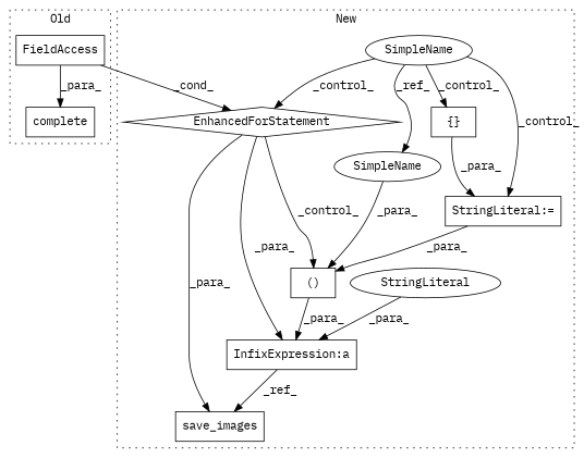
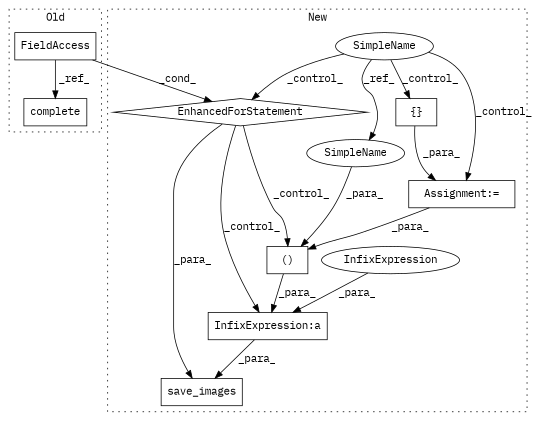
  digraph {
    fontname="IBM Plex Mono"
    node [a=32 fontname="IBM Plex Mono" l="61,2" s="4042,4160" shape=box]
    edge [fontname="IBM Plex Mono"]
    n1 [l="9,1" label=complete s="3645,3664"]
    n2 [a=22 l=10 label=FieldAccess s=3654]
    n3 [a=70 label=EnhancedForStatement shape=diamond]
    n4 [a=106 l=28 label="()" s=4276]
    n5 [l="12,2" label=save_images s="4174,4304"]
    n6 [a=42 l=4 label=SimpleName s=4008 shape=ellipse]
    n7 [a=27 l=14 label="InfixExpression:a" s=4262]
    n8 [a=4 l="1,1" label="{}" s="4136,4159"]
-   n9 [a=45 l=24 label=StringLiteral s=4238 shape=ellipse]
-   n10 [a=7 label="StringLiteral:="]
+   n9 [a=45 l=24 label=InfixExpression s=4238 shape=ellipse]
+   n10 [a=7 label="Assignment:="]
    n11 [a=42 l=4 label=SimpleName s=4300 shape=ellipse]
    subgraph cluster_1 {
      label=Old
      style=dotted
      n1
      n2
    }
    subgraph cluster_2 {
      label=New
      style=dotted
      n3
      n4
      n5
      n6
      n7
      n8
      n9
      n10
      n11
    }
-   n2 -> n1 [label=_para_]
+   n2 -> n1 [label=_ref_]
    n2 -> n3 [label=_cond_]
    n3 -> n4 [label=_control_]
    n3 -> n5 [label=_para_]
-   n3 -> n7 [label=_para_]
+   n3 -> n7 [label=_control_]
    n4 -> n7 [label=_para_]
    n6 -> n3 [label=_control_]
    n6 -> n8 [label=_control_]
    n6 -> n10 [label=_control_]
    n6 -> n11 [label=_ref_]
-   n7 -> n5 [label=_ref_]
+   n7 -> n5 [label=_para_]
    n8 -> n10 [label=_para_]
    n9 -> n7 [label=_para_]
    n10 -> n4 [label=_para_]
    n11 -> n4 [label=_para_]
  }
